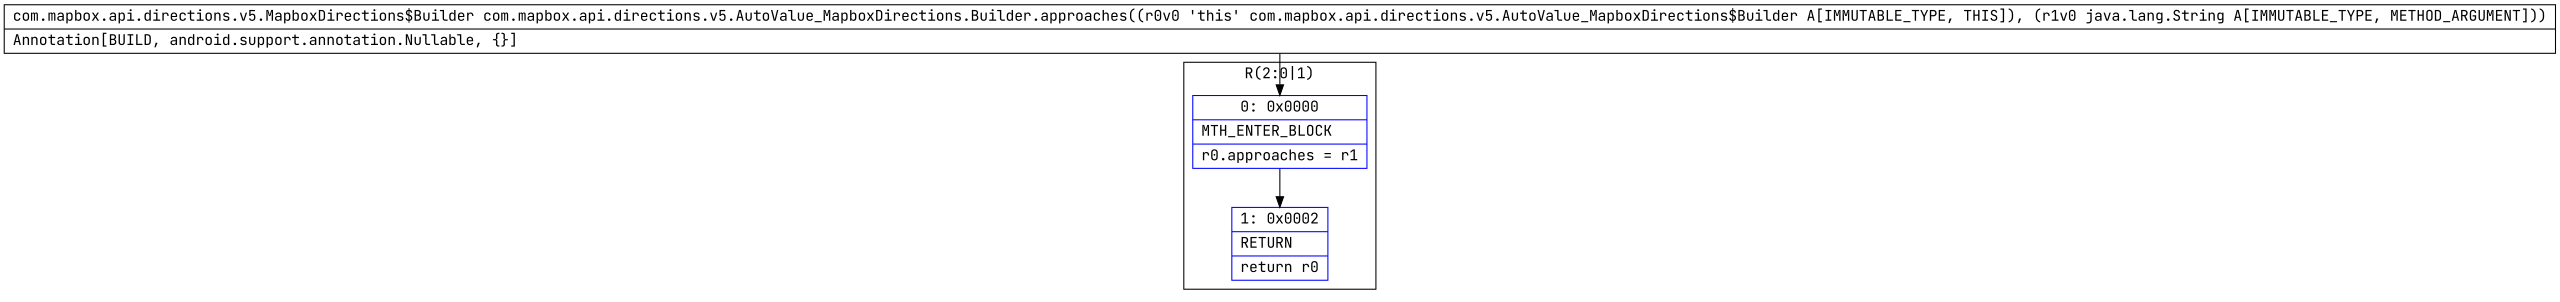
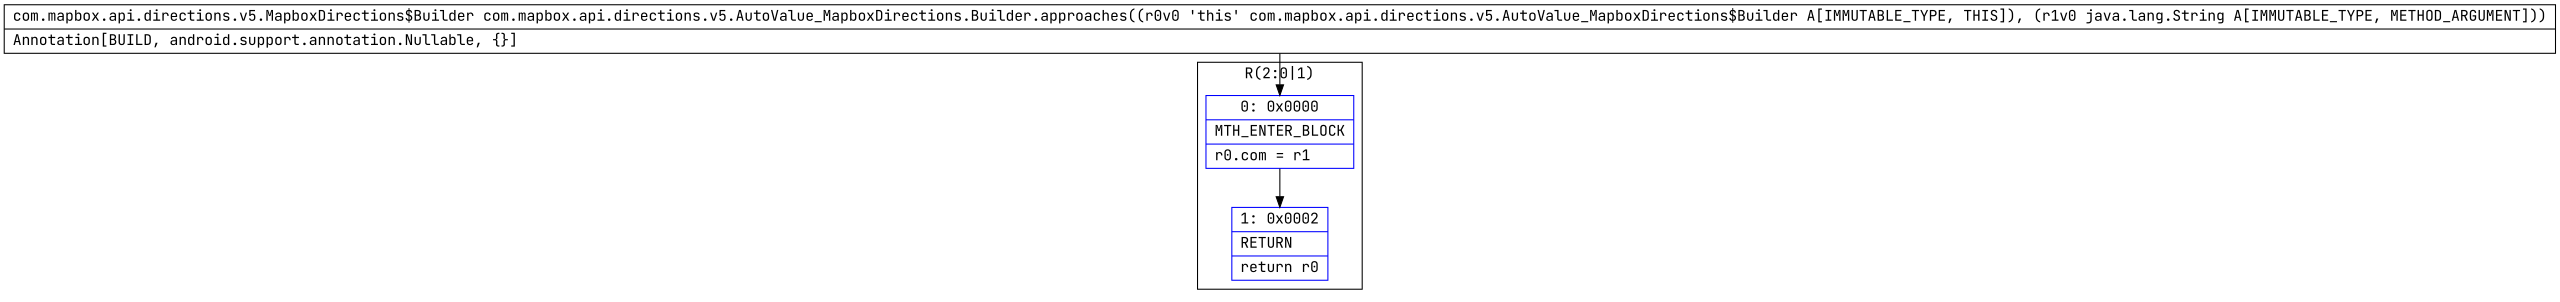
  digraph {
    fontname="JetBrains Mono"
    node [color=blue shape=record fontname="JetBrains Mono"]
    edge [fontname="JetBrains Mono"]
-   n1 [label="{0\:\ 0x0000|MTH_ENTER_BLOCK\l|r0.approaches = r1\l}"]
+   n1 [label="{0\:\ 0x0000|MTH_ENTER_BLOCK\l|r0.com = r1\l}"]
    n2 [label="{1\:\ 0x0002|RETURN\l|return r0\l}"]
    n3 [label="{com.mapbox.api.directions.v5.MapboxDirections$Builder com.mapbox.api.directions.v5.AutoValue_MapboxDirections.Builder.approaches((r0v0 'this' com.mapbox.api.directions.v5.AutoValue_MapboxDirections$Builder A[IMMUTABLE_TYPE, THIS]), (r1v0 java.lang.String A[IMMUTABLE_TYPE, METHOD_ARGUMENT]))  | Annotation[BUILD, android.support.annotation.Nullable, \{\}]\l}" color=""]
    subgraph cluster_1 {
      label="R(2:0|1)"
      n1
      n2
    }
    n1 -> n2
    n3 -> n1
  }
